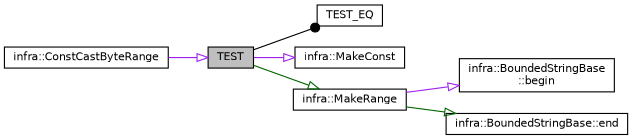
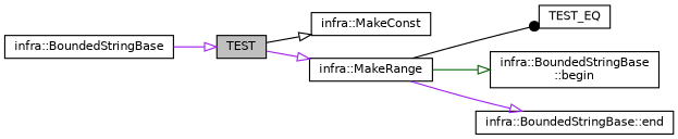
  digraph {
    rankdir=LR
    node [color=black fillcolor=white fontname=Helvetica fontsize=10 shape=record style=filled]
    edge [arrowhead=onormal color=black fontname=Helvetica fontsize=10 labelfontname=Helvetica labelfontsize=10 style=solid]
    n1 [fillcolor=grey75 fontcolor=black height=0.2 label=TEST width=0.4]
    n2 [height=0.2 label=TEST_EQ width=0.4]
    n3 [height=0.2 label="infra::MakeConst" width=0.4]
    n4 [height=0.2 label="infra::MakeRange" width=0.4]
-   n5 [height=0.2 label="infra::ConstCastByteRange" width=0.4]
+   n5 [height=0.2 label="infra::BoundedStringBase" width=0.4]
    n6 [height=0.2 label="infra::BoundedStringBase\l::begin" width=0.4]
    n7 [height=0.2 label="infra::BoundedStringBase::end" width=0.4]
-   n1 -> n2 [arrowhead=dot]
-   n1 -> n3 [color=purple]
-   n1 -> n4 [color=darkgreen]
-   n4 -> n6 [color=purple]
-   n4 -> n7 [color=darkgreen]
+   n4 -> n2 [arrowhead=dot]
+   n1 -> n3
+   n1 -> n4 [color=purple]
+   n4 -> n6 [color=darkgreen]
+   n4 -> n7 [color=purple]
    n5 -> n1 [color=purple]
  }
